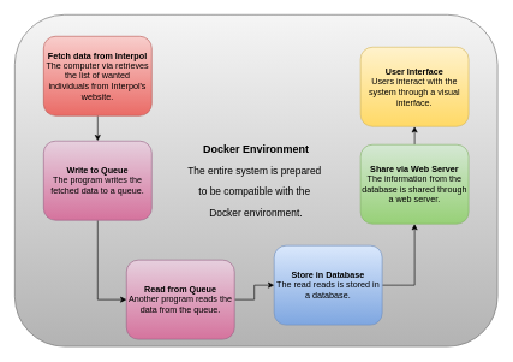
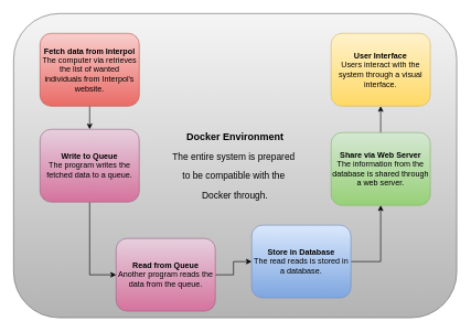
  <mxCell id="0" />
  <mxCell id="1" parent="0" />
- <mxCell id="2" value="&lt;div align=&quot;center&quot;&gt;&lt;blockquote&gt;&lt;p style=&quot;line-height: 110%; font-size: 15px;&quot;&gt;&lt;b&gt;Docker Environment&lt;/b&gt;&lt;/p&gt;&lt;/blockquote&gt;&lt;/div&gt;&lt;p style=&quot;line-height: 110%; font-size: 14px;&quot; align=&quot;center&quot;&gt;The entire system is prepared&amp;nbsp;&lt;/p&gt;&lt;p style=&quot;line-height: 110%; font-size: 14px;&quot; align=&quot;center&quot;&gt;to be compatible with the&amp;nbsp;&lt;/p&gt;&lt;p style=&quot;line-height: 110%; font-size: 14px;&quot; align=&quot;center&quot;&gt;Docker environment.&lt;/p&gt;" style="rounded=1;whiteSpace=wrap;html=1;fontSize=12;glass=0;strokeWidth=1;shadow=0;fillColor=#f5f5f5;gradientColor=#b3b3b3;strokeColor=#666666;align=center;" parent="1" vertex="1"><mxGeometry x="20" y="20" width="670" height="460" as="geometry" /></mxCell>
+ <mxCell id="2" value="&lt;div align=&quot;center&quot;&gt;&lt;blockquote&gt;&lt;p style=&quot;line-height: 110%; font-size: 15px;&quot;&gt;&lt;b&gt;Docker Environment&lt;/b&gt;&lt;/p&gt;&lt;/blockquote&gt;&lt;/div&gt;&lt;p style=&quot;line-height: 110%; font-size: 14px;&quot; align=&quot;center&quot;&gt;The entire system is prepared&amp;nbsp;&lt;/p&gt;&lt;p style=&quot;line-height: 110%; font-size: 14px;&quot; align=&quot;center&quot;&gt;to be compatible with the&amp;nbsp;&lt;/p&gt;&lt;p style=&quot;line-height: 110%; font-size: 14px;&quot; align=&quot;center&quot;&gt;Docker through.&lt;/p&gt;" style="rounded=1;whiteSpace=wrap;html=1;fontSize=12;glass=0;strokeWidth=1;shadow=0;fillColor=#f5f5f5;gradientColor=#b3b3b3;strokeColor=#666666;align=center;" parent="1" vertex="1"><mxGeometry x="20" y="20" width="670" height="460" as="geometry" /></mxCell>
  <mxCell id="3" style="edgeStyle=orthogonalEdgeStyle;rounded=0;orthogonalLoop=1;jettySize=auto;html=1;exitX=0.5;exitY=1;exitDx=0;exitDy=0;entryX=0.5;entryY=0;entryDx=0;entryDy=0;" edge="1" parent="1" source="4" target="8"><mxGeometry relative="1" as="geometry" /></mxCell>
  <mxCell id="4" value="&lt;div&gt;&lt;b&gt;Fetch data from Interpol&lt;/b&gt;&lt;/div&gt;&lt;div&gt;The computer via retrieves the list of wanted individuals from Interpol's website.&lt;/div&gt;" style="rounded=1;whiteSpace=wrap;html=1;fontSize=12;glass=0;strokeWidth=1;shadow=0;fillColor=#f8cecc;gradientColor=#ea6b66;strokeColor=#b85450;" parent="1" vertex="1"><mxGeometry x="60" y="50" width="150" height="110" as="geometry" /></mxCell>
  <mxCell id="5" style="edgeStyle=orthogonalEdgeStyle;rounded=0;orthogonalLoop=1;jettySize=auto;html=1;exitX=1;exitY=0.5;exitDx=0;exitDy=0;entryX=0;entryY=0.5;entryDx=0;entryDy=0;" edge="1" parent="1"><mxGeometry relative="1" as="geometry"><mxPoint x="160" y="290" as="sourcePoint" /></mxGeometry></mxCell>
  <mxCell id="6" style="edgeStyle=orthogonalEdgeStyle;rounded=0;orthogonalLoop=1;jettySize=auto;html=1;exitX=1;exitY=0.5;exitDx=0;exitDy=0;entryX=0.5;entryY=1;entryDx=0;entryDy=0;" edge="1" parent="1"><mxGeometry relative="1" as="geometry"><mxPoint x="320" y="290" as="sourcePoint" /></mxGeometry></mxCell>
  <mxCell id="7" style="edgeStyle=orthogonalEdgeStyle;rounded=0;orthogonalLoop=1;jettySize=auto;html=1;exitX=0.5;exitY=1;exitDx=0;exitDy=0;entryX=0;entryY=0.5;entryDx=0;entryDy=0;" edge="1" parent="1" source="8" target="10"><mxGeometry relative="1" as="geometry" /></mxCell>
  <mxCell id="8" value="&lt;div&gt;&lt;b&gt;Write to Queue&lt;br&gt;&lt;/b&gt;&lt;/div&gt;&lt;div&gt;The program writes the fetched data to a queue.&lt;/div&gt;" style="rounded=1;whiteSpace=wrap;html=1;fontSize=12;glass=0;strokeWidth=1;shadow=0;fillColor=#e6d0de;gradientColor=#d5739d;strokeColor=#996185;" vertex="1" parent="1"><mxGeometry x="60" y="195" width="150" height="110" as="geometry" /></mxCell>
  <mxCell id="9" style="edgeStyle=orthogonalEdgeStyle;rounded=0;orthogonalLoop=1;jettySize=auto;html=1;exitX=1;exitY=0.5;exitDx=0;exitDy=0;entryX=0;entryY=0.5;entryDx=0;entryDy=0;" edge="1" parent="1" source="10" target="12"><mxGeometry relative="1" as="geometry" /></mxCell>
  <mxCell id="10" value="&lt;div&gt;&lt;b&gt;Read from Queue&lt;/b&gt;&lt;/div&gt;&lt;div&gt;Another program reads the data from the queue.&lt;/div&gt;" style="rounded=1;whiteSpace=wrap;html=1;fontSize=12;glass=0;strokeWidth=1;shadow=0;fillColor=#e6d0de;gradientColor=#d5739d;strokeColor=#996185;" vertex="1" parent="1"><mxGeometry x="175" y="360" width="150" height="110" as="geometry" /></mxCell>
  <mxCell id="11" style="edgeStyle=orthogonalEdgeStyle;rounded=0;orthogonalLoop=1;jettySize=auto;html=1;exitX=1;exitY=0.5;exitDx=0;exitDy=0;entryX=0.5;entryY=1;entryDx=0;entryDy=0;" edge="1" parent="1" source="12" target="14"><mxGeometry relative="1" as="geometry" /></mxCell>
  <mxCell id="12" value="&lt;div&gt;&lt;b&gt;Store in Database&lt;br&gt;&lt;/b&gt;&lt;/div&gt;&lt;div&gt;The read reads is stored in a database.&lt;/div&gt;" style="rounded=1;whiteSpace=wrap;html=1;fontSize=12;glass=0;strokeWidth=1;shadow=0;fillColor=#dae8fc;gradientColor=#7ea6e0;strokeColor=#6c8ebf;" vertex="1" parent="1"><mxGeometry x="380" y="340" width="150" height="110" as="geometry" /></mxCell>
  <mxCell id="13" style="edgeStyle=orthogonalEdgeStyle;rounded=0;orthogonalLoop=1;jettySize=auto;html=1;exitX=0.5;exitY=0;exitDx=0;exitDy=0;entryX=0.5;entryY=1;entryDx=0;entryDy=0;" edge="1" parent="1" source="14" target="15"><mxGeometry relative="1" as="geometry" /></mxCell>
  <mxCell id="14" value="&lt;div&gt;&lt;b&gt;Share via Web Server&lt;/b&gt;&lt;/div&gt;&lt;div&gt;The information from the database is shared through a web server.&lt;/div&gt;" style="rounded=1;whiteSpace=wrap;html=1;fontSize=12;glass=0;strokeWidth=1;shadow=0;fillColor=#d5e8d4;gradientColor=#97d077;strokeColor=#82b366;" vertex="1" parent="1"><mxGeometry x="500" y="200" width="150" height="110" as="geometry" /></mxCell>
- <mxCell id="15" value="&lt;div&gt;&lt;b&gt;User Interface&lt;/b&gt;&lt;/div&gt;&lt;div&gt;Users interact with the system through a visual interface.&lt;/div&gt;" style="rounded=1;whiteSpace=wrap;html=1;fontSize=12;glass=0;strokeWidth=1;shadow=0;fillColor=#fff2cc;gradientColor=#ffd966;strokeColor=#d6b656;" vertex="1" parent="1"><mxGeometry x="500" y="65" width="150" height="110" as="geometry" /></mxCell>
+ <mxCell id="15" value="&lt;div&gt;&lt;b&gt;User Interface&lt;/b&gt;&lt;/div&gt;&lt;div&gt;Users interact with the system through a visual interface.&lt;/div&gt;" style="rounded=1;whiteSpace=wrap;html=1;fontSize=12;glass=0;strokeWidth=1;shadow=0;fillColor=#fff2cc;gradientColor=#ffd966;strokeColor=#d6b656;" vertex="1" parent="1"><mxGeometry x="500" y="50" width="150" height="110" as="geometry" /></mxCell>
